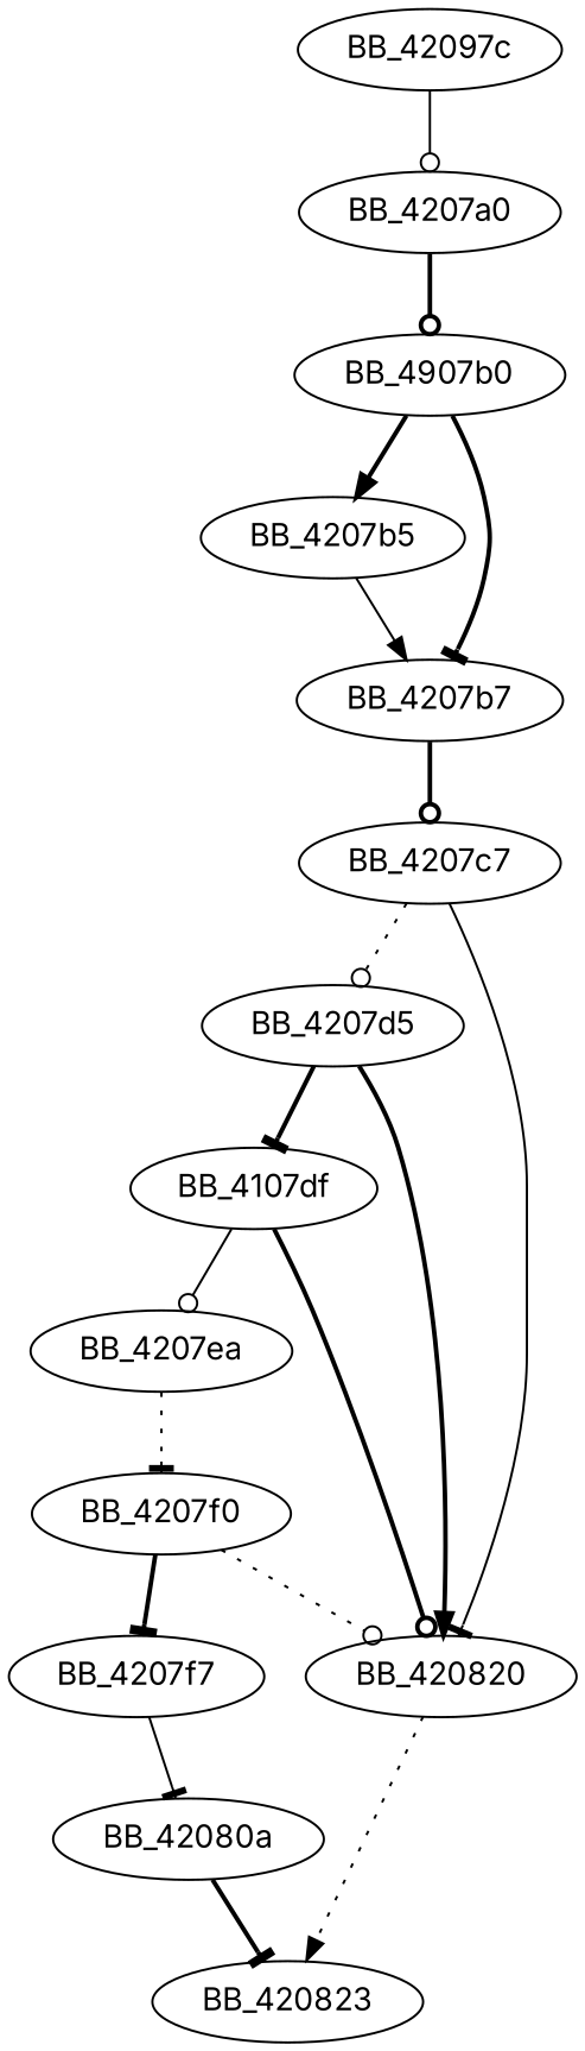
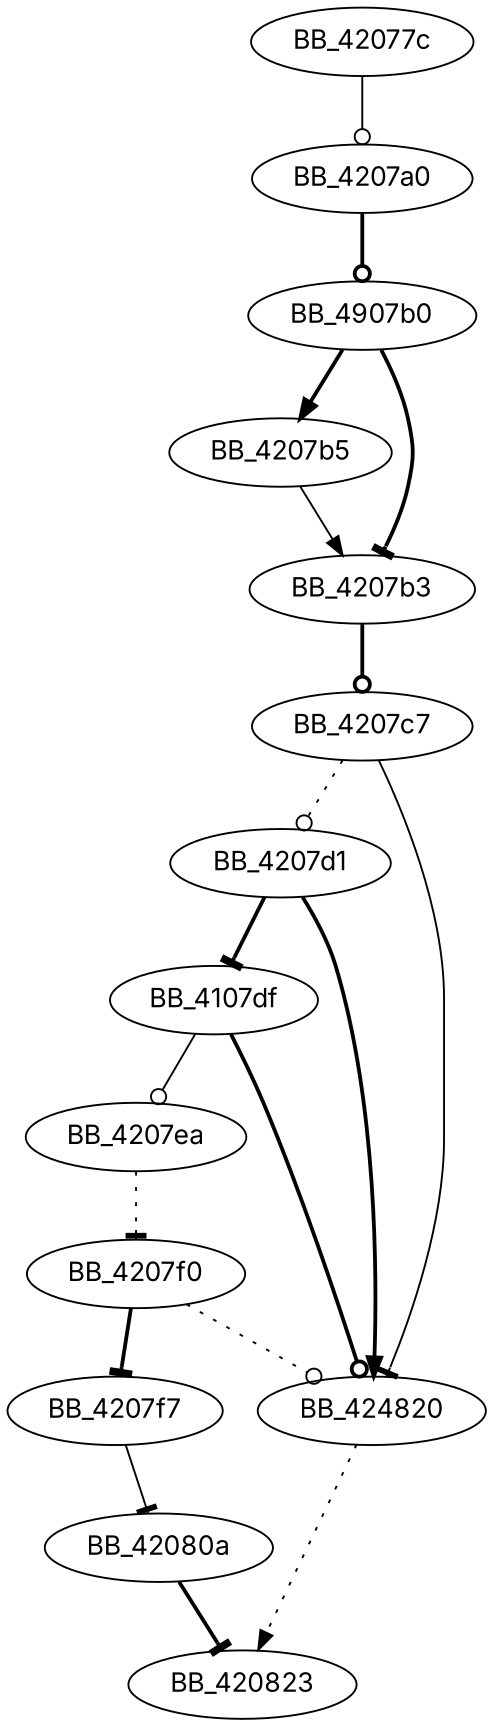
  digraph {
    fontname=Inter
    node [fontname=Inter]
    edge [arrowhead=odot fontname=Inter style=bold]
-   BB_42077c [label=BB_42097c]
+   BB_42077c
    BB_4207a0
    n3 [label=BB_4907b0]
    BB_4207b5
-   BB_4207b7
+   BB_4207b7 [label=BB_4207b3]
    BB_4207c7
-   BB_4207d5
-   BB_420820
+   BB_4207d5 [label=BB_4207d1]
+   BB_420820 [label=BB_424820]
    n9 [label=BB_4107df]
    BB_420823
    BB_4207ea
    BB_4207f0
    BB_4207f7
    BB_42080a
    BB_42077c -> BB_4207a0 [style=solid]
    BB_4207a0 -> n3
    n3 -> BB_4207b5 [arrowhead=normal]
    n3 -> BB_4207b7 [arrowhead=tee]
    BB_4207b5 -> BB_4207b7 [arrowhead=normal style=solid]
    BB_4207b7 -> BB_4207c7
    BB_4207c7 -> BB_4207d5 [style=dotted]
    BB_4207c7 -> BB_420820 [arrowhead=tee style=solid]
    BB_4207d5 -> BB_420820 [arrowhead=normal]
    BB_4207d5 -> n9 [arrowhead=tee]
    BB_420820 -> BB_420823 [arrowhead=normal style=dotted]
    n9 -> BB_420820
    n9 -> BB_4207ea [style=solid]
    BB_4207ea -> BB_4207f0 [arrowhead=tee style=dotted]
    BB_4207f0 -> BB_420820 [style=dotted]
    BB_4207f0 -> BB_4207f7 [arrowhead=tee]
    BB_4207f7 -> BB_42080a [arrowhead=tee style=solid]
    BB_42080a -> BB_420823 [arrowhead=tee]
  }
